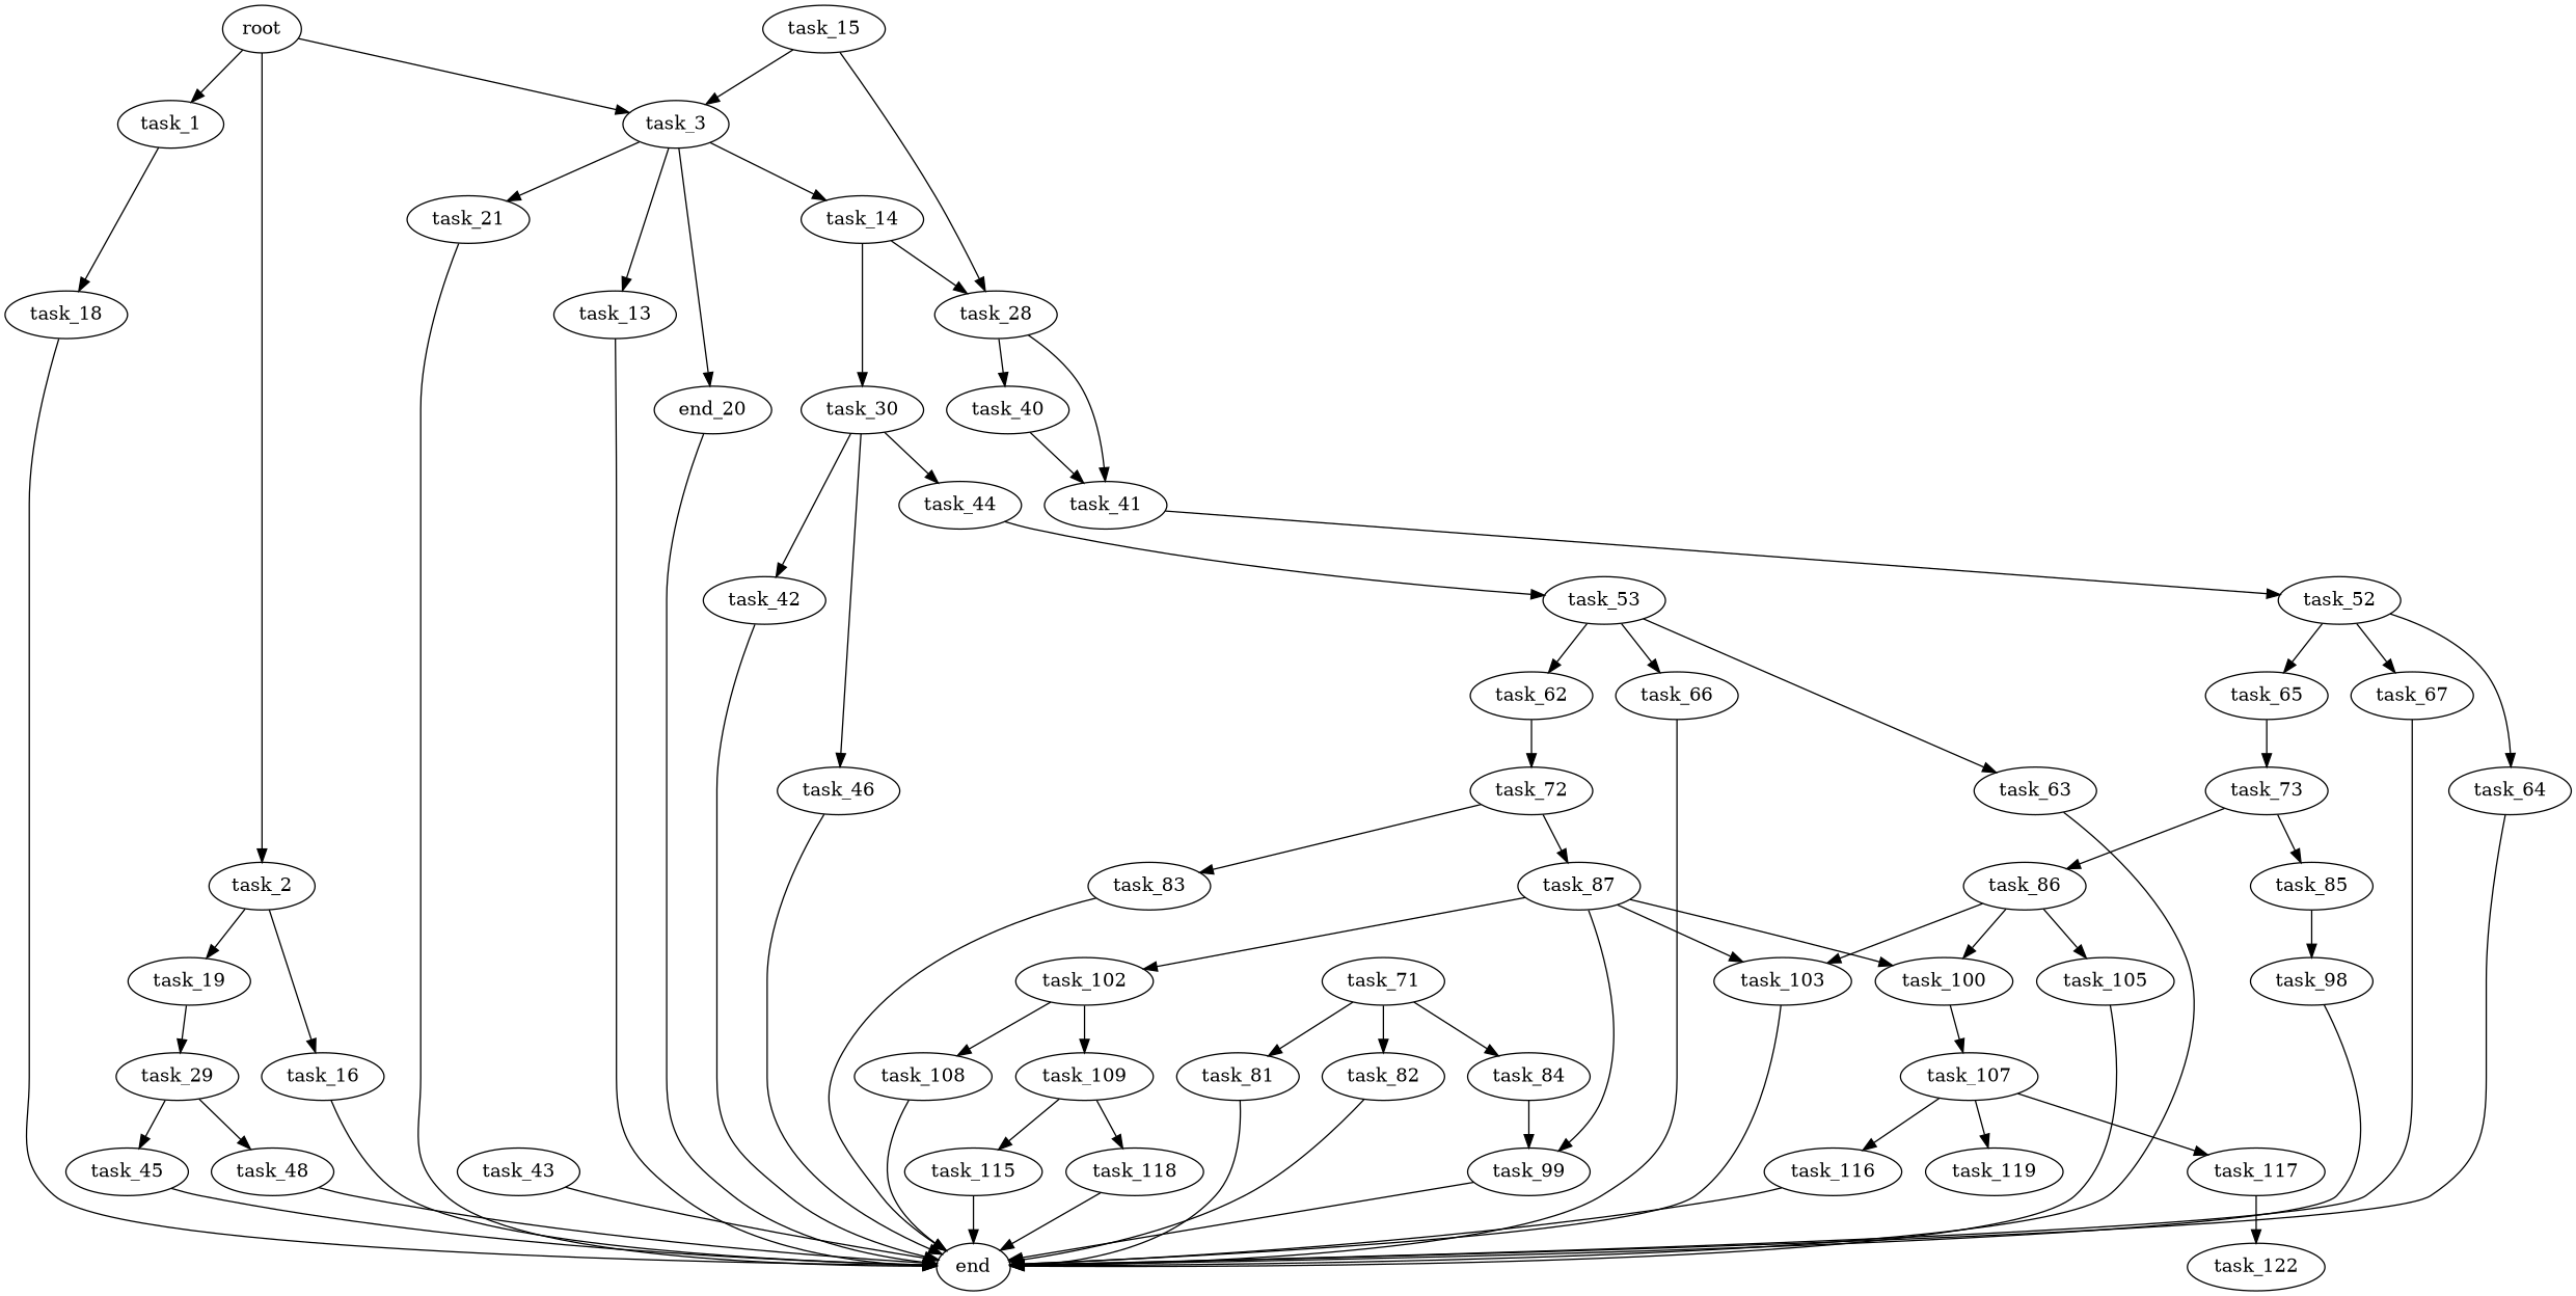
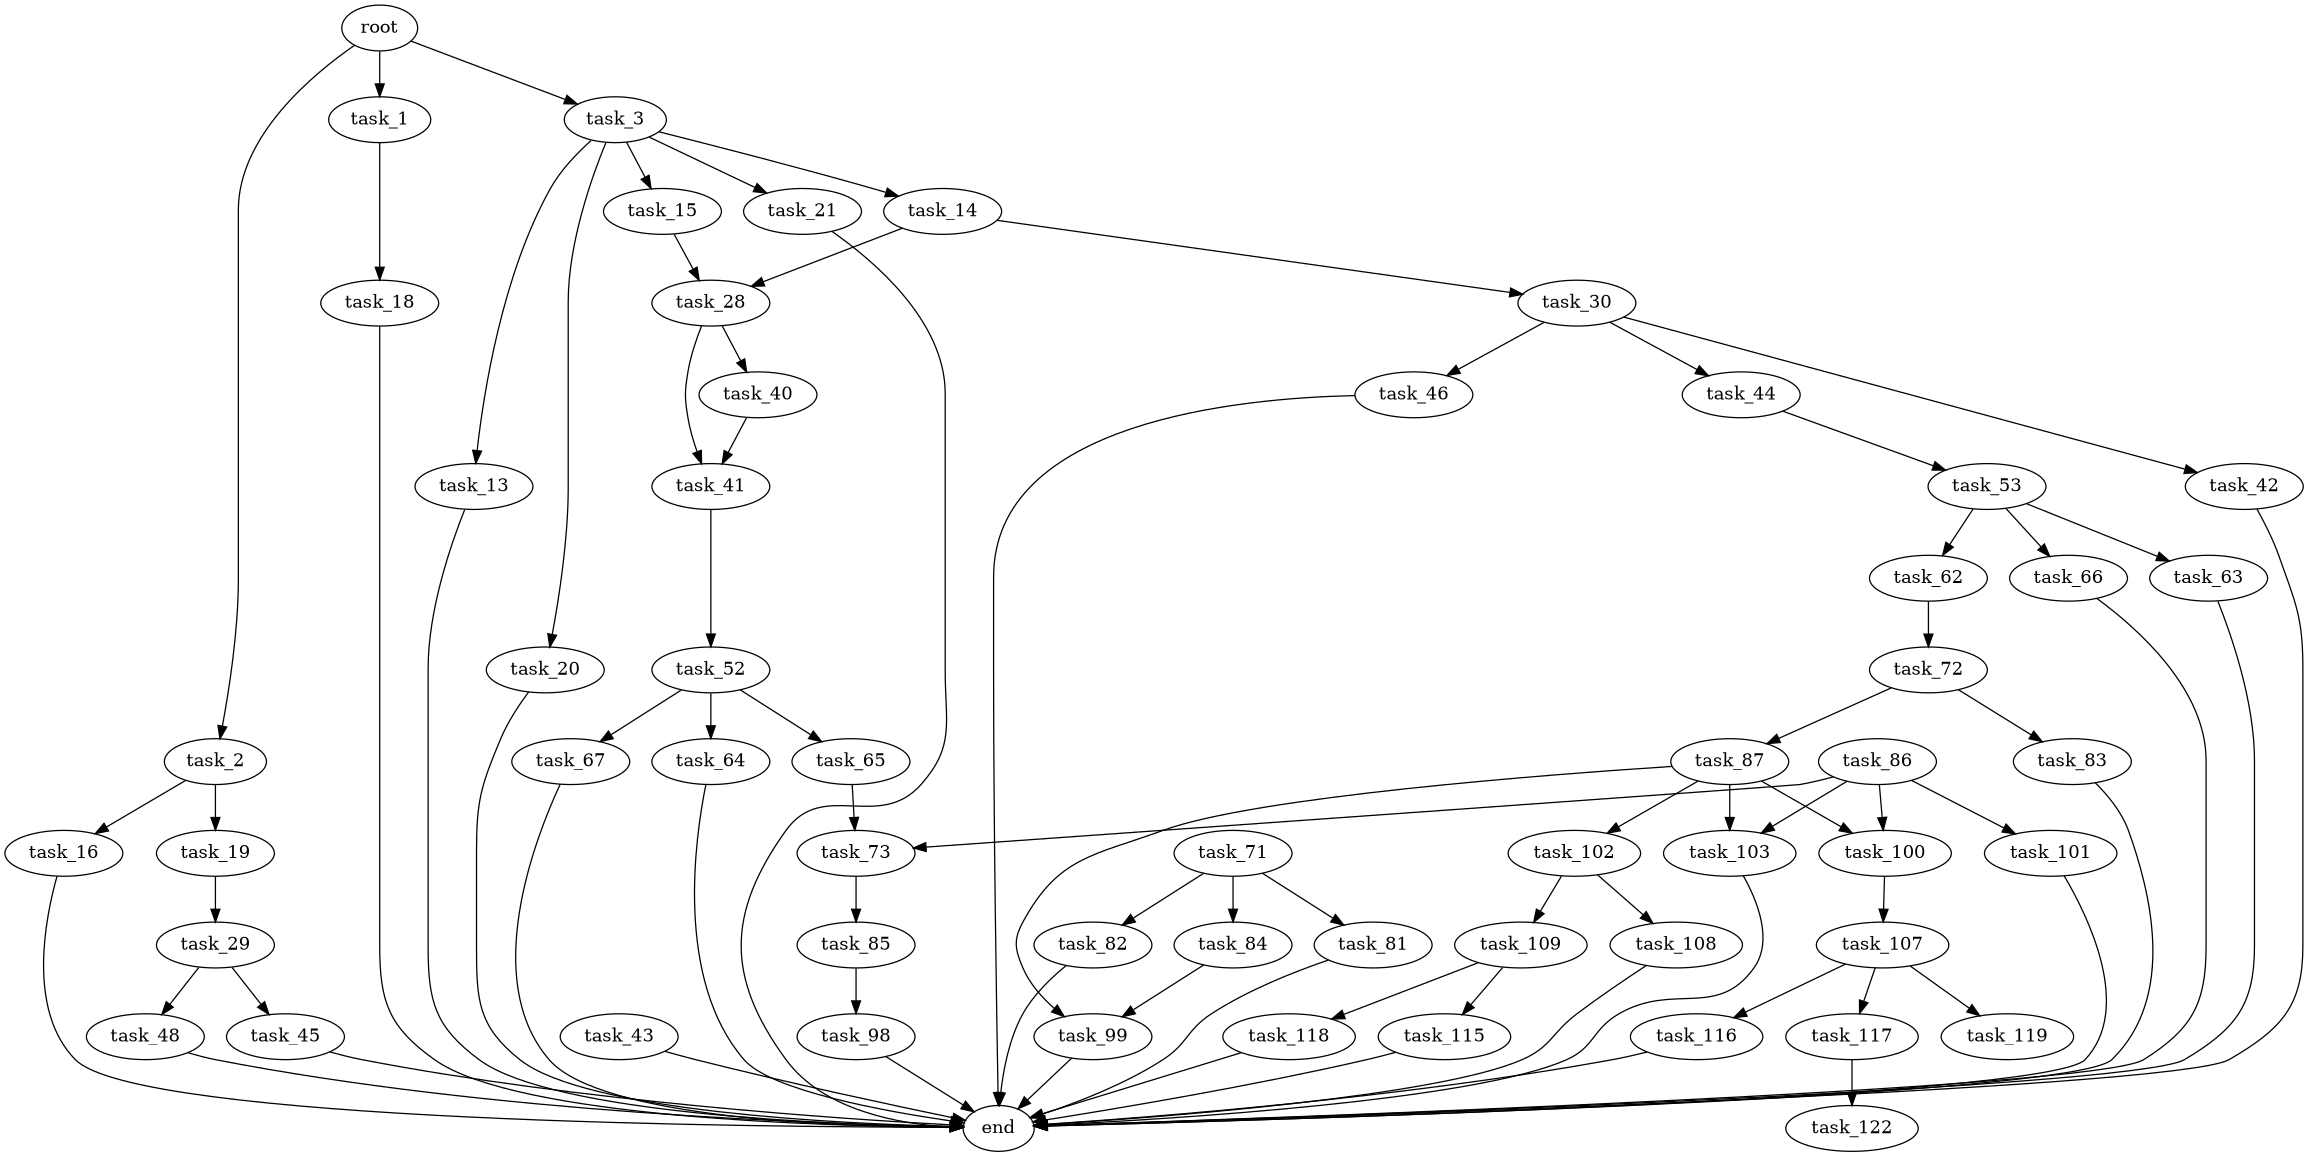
  digraph {
    root
    task_1
    task_2
    task_3
    task_18
    task_16
    task_19
    task_13
    task_14
    task_15
-   task_20 [label=end_20]
+   task_20
    task_21
    end
    task_29
    task_28
    task_30
    task_40
    task_41
    task_42
    task_44
    task_46
    task_45
    task_48
    task_43
    task_52
    task_53
    task_64
    task_65
    task_67
    task_62
    task_63
    task_66
    task_73
    task_72
    task_71
    task_81
    task_82
    task_84
    task_83
    task_87
    task_85
    task_86
    task_99
    task_100
    task_103
    task_102
    task_98
-   task_101 [label=task_105]
+   task_101
    task_107
    task_108
    task_109
    task_116
    task_117
    task_119
    task_115
    task_118
    task_122
    root -> task_1
    root -> task_2
    root -> task_3
    task_1 -> task_18
    task_2 -> task_16
    task_2 -> task_19
    task_3 -> task_13
    task_3 -> task_14
-   task_15 -> task_3
+   task_3 -> task_15
    task_3 -> task_20
    task_3 -> task_21
    task_18 -> end
    task_16 -> end
    task_19 -> task_29
    task_13 -> end
    task_14 -> task_28
    task_14 -> task_30
    task_15 -> task_28
    task_20 -> end
    task_21 -> end
    task_29 -> task_45
    task_29 -> task_48
    task_28 -> task_40
    task_28 -> task_41
    task_30 -> task_42
    task_30 -> task_44
    task_30 -> task_46
    task_40 -> task_41
    task_41 -> task_52
    task_42 -> end
    task_44 -> task_53
    task_46 -> end
    task_45 -> end
    task_48 -> end
    task_43 -> end
    task_52 -> task_64
    task_52 -> task_65
    task_52 -> task_67
    task_53 -> task_62
    task_53 -> task_63
    task_53 -> task_66
    task_64 -> end
    task_65 -> task_73
    task_67 -> end
    task_62 -> task_72
    task_63 -> end
    task_66 -> end
    task_73 -> task_85
-   task_73 -> task_86
+   task_86 -> task_73
    task_72 -> task_83
    task_72 -> task_87
    task_71 -> task_81
    task_71 -> task_82
    task_71 -> task_84
    task_81 -> end
    task_82 -> end
    task_84 -> task_99
    task_83 -> end
    task_87 -> task_99
    task_87 -> task_100
    task_87 -> task_103
    task_87 -> task_102
    task_85 -> task_98
    task_86 -> task_100
    task_86 -> task_103
    task_86 -> task_101
    task_99 -> end
    task_100 -> task_107
    task_103 -> end
    task_102 -> task_108
    task_102 -> task_109
    task_98 -> end
    task_101 -> end
    task_107 -> task_116
    task_107 -> task_117
    task_107 -> task_119
    task_108 -> end
    task_109 -> task_115
    task_109 -> task_118
    task_116 -> end
    task_117 -> task_122
    task_115 -> end
    task_118 -> end
  }
